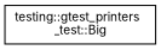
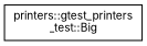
  digraph {
    rankdir=LR
    fontname=Inter
-   n1 [color=black fillcolor=white fontname=Inter fontsize=10 height=0.2 label="testing::gtest_printers\l_test::Big" shape=record style=filled width=0.4]
+   n1 [color=black fillcolor=white fontname=Inter fontsize=10 height=0.2 label="printers::gtest_printers\l_test::Big" shape=record style=filled width=0.4]
  }
